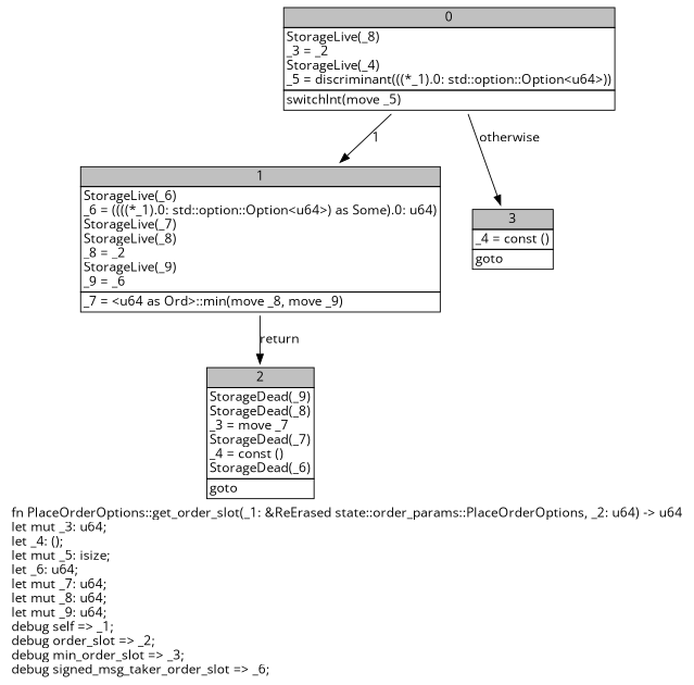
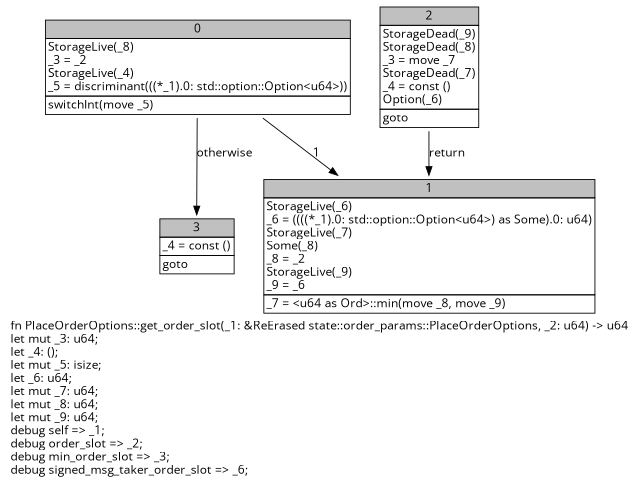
  digraph {
    fontname="Open Sans"
    label=<fn PlaceOrderOptions::get_order_slot(_1: &amp;ReErased state::order_params::PlaceOrderOptions, _2: u64) -&gt; u64<br align="left"/>let mut _3: u64;<br align="left"/>let _4: ();<br align="left"/>let mut _5: isize;<br align="left"/>let _6: u64;<br align="left"/>let mut _7: u64;<br align="left"/>let mut _8: u64;<br align="left"/>let mut _9: u64;<br align="left"/>debug self =&gt; _1;<br align="left"/>debug order_slot =&gt; _2;<br align="left"/>debug min_order_slot =&gt; _3;<br align="left"/>debug signed_msg_taker_order_slot =&gt; _6;<br align="left"/>>
    node [fontname="Open Sans" shape=none]
    edge [fontname="Open Sans"]
    n1 [label=<<table border="0" cellborder="1" cellspacing="0"><tr><td bgcolor="gray" align="center" colspan="1">0</td></tr><tr><td align="left" balign="left">StorageLive(_8)<br/>_3 = _2<br/>StorageLive(_4)<br/>_5 = discriminant(((*_1).0: std::option::Option&lt;u64&gt;))<br/></td></tr><tr><td align="left">switchInt(move _5)</td></tr></table>>]
-   n2 [label=<<table border="0" cellborder="1" cellspacing="0"><tr><td bgcolor="gray" align="center" colspan="1">1</td></tr><tr><td align="left" balign="left">StorageLive(_6)<br/>_6 = ((((*_1).0: std::option::Option&lt;u64&gt;) as Some).0: u64)<br/>StorageLive(_7)<br/>StorageLive(_8)<br/>_8 = _2<br/>StorageLive(_9)<br/>_9 = _6<br/></td></tr><tr><td align="left">_7 = &lt;u64 as Ord&gt;::min(move _8, move _9)</td></tr></table>>]
+   n2 [label=<<table border="0" cellborder="1" cellspacing="0"><tr><td bgcolor="gray" align="center" colspan="1">1</td></tr><tr><td align="left" balign="left">StorageLive(_6)<br/>_6 = ((((*_1).0: std::option::Option&lt;u64&gt;) as Some).0: u64)<br/>StorageLive(_7)<br/>Some(_8)<br/>_8 = _2<br/>StorageLive(_9)<br/>_9 = _6<br/></td></tr><tr><td align="left">_7 = &lt;u64 as Ord&gt;::min(move _8, move _9)</td></tr></table>>]
    n3 [label=<<table border="0" cellborder="1" cellspacing="0"><tr><td bgcolor="gray" align="center" colspan="1">3</td></tr><tr><td align="left" balign="left">_4 = const ()<br/></td></tr><tr><td align="left">goto</td></tr></table>>]
-   n4 [label=<<table border="0" cellborder="1" cellspacing="0"><tr><td bgcolor="gray" align="center" colspan="1">2</td></tr><tr><td align="left" balign="left">StorageDead(_9)<br/>StorageDead(_8)<br/>_3 = move _7<br/>StorageDead(_7)<br/>_4 = const ()<br/>StorageDead(_6)<br/></td></tr><tr><td align="left">goto</td></tr></table>>]
+   n4 [label=<<table border="0" cellborder="1" cellspacing="0"><tr><td bgcolor="gray" align="center" colspan="1">2</td></tr><tr><td align="left" balign="left">StorageDead(_9)<br/>StorageDead(_8)<br/>_3 = move _7<br/>StorageDead(_7)<br/>_4 = const ()<br/>Option(_6)<br/></td></tr><tr><td align="left">goto</td></tr></table>>]
    n1 -> n2 [label=1]
    n1 -> n3 [label=otherwise]
-   n2 -> n4 [label=return]
+   n4 -> n2 [label=return]
  }
